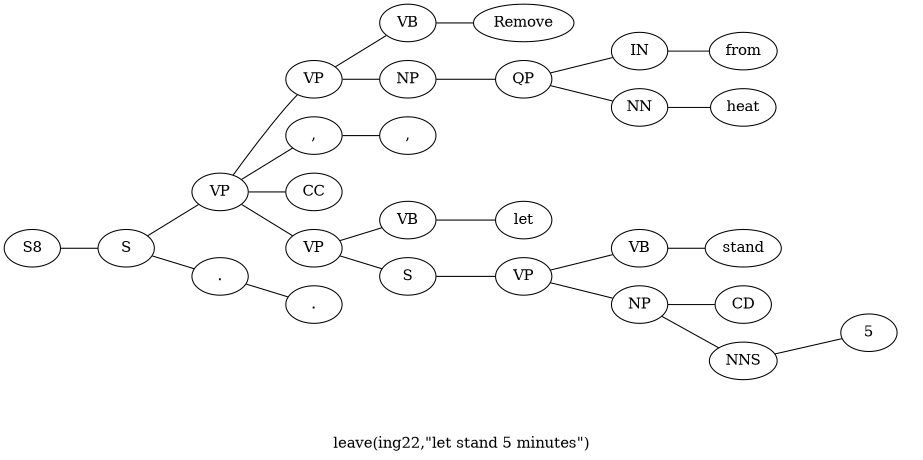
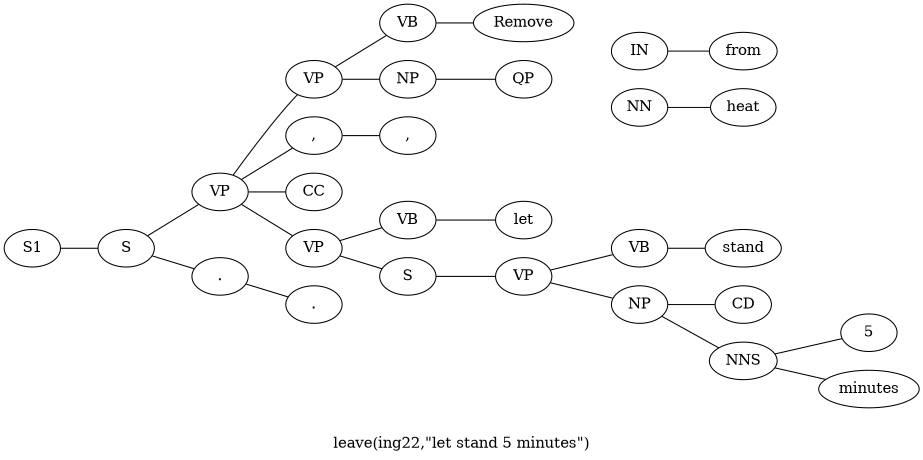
  graph {
    label="leave(ing22,\"let stand 5 minutes\")"
    rankdir=LR
-   n1 [label=S8]
+   n1 [label=S1]
    n2 [label=S]
    n3 [label=VP]
    n4 [label="."]
    n5 [label=VP]
    n6 [label=","]
    n7 [label=CC]
    n8 [label=VP]
    n9 [label="."]
    n10 [label=VB]
    n11 [label=NP]
    n12 [label=","]
    n13 [label=VB]
    n14 [label=S]
    n15 [label=Remove]
    n16 [label=QP]
    n17 [label=IN]
    n18 [label=NN]
    n19 [label=from]
    n20 [label=heat]
    n21 [label=let]
    n22 [label=VP]
    n23 [label=VB]
    n24 [label=NP]
    n25 [label=stand]
    n26 [label=CD]
    n27 [label=NNS]
    n28 [label=5]
+   n29 [label=minutes]
    n1 -- n2
    n2 -- n3
    n2 -- n4
    n3 -- n5
    n3 -- n6
    n3 -- n7
    n3 -- n8
    n4 -- n9
    n5 -- n10
    n5 -- n11
    n6 -- n12
    n8 -- n13
    n8 -- n14
    n10 -- n15
    n11 -- n16
    n13 -- n21
    n14 -- n22
-   n16 -- n17
-   n16 -- n18
    n17 -- n19
    n18 -- n20
    n22 -- n23
    n22 -- n24
    n23 -- n25
    n24 -- n26
    n24 -- n27
    n27 -- n28
+   n27 -- n29
  }
